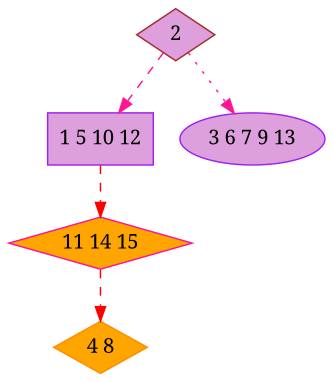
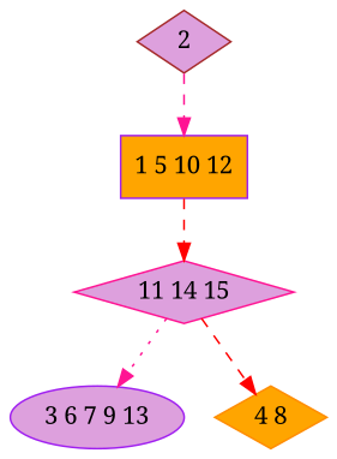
  digraph {
    fontname="Noto Serif"
    node [color=purple fillcolor=plum fontname="Noto Serif" shape=diamond style=filled]
    edge [color=deeppink fontname="Noto Serif" style=dashed]
    n1 [color=brown label=2]
-   n2 [label="1 5 10 12" shape=box]
-   n3 [color=deeppink fillcolor=orange label="11 14 15"]
+   n2 [fillcolor=orange label="1 5 10 12" shape=box]
+   n3 [color=deeppink label="11 14 15"]
    n4 [label="3 6 7 9 13" shape=ellipse]
    n5 [color=darkorange fillcolor=orange label="4 8"]
    n1 -> n2
    n2 -> n3 [color=red]
-   n1 -> n4 [style=dotted]
+   n3 -> n4 [style=dotted]
    n3 -> n5 [color=red]
  }
